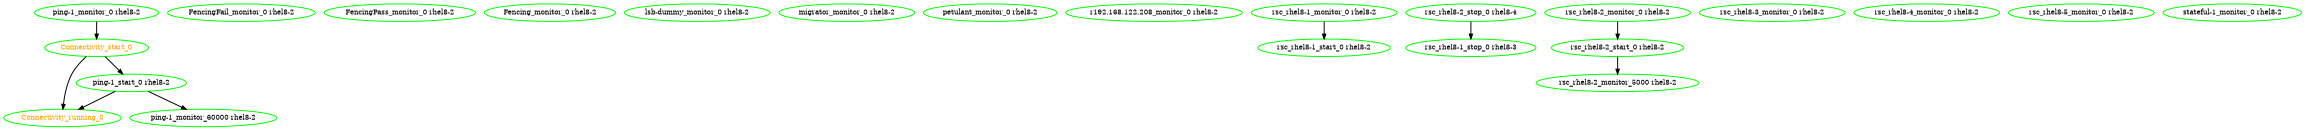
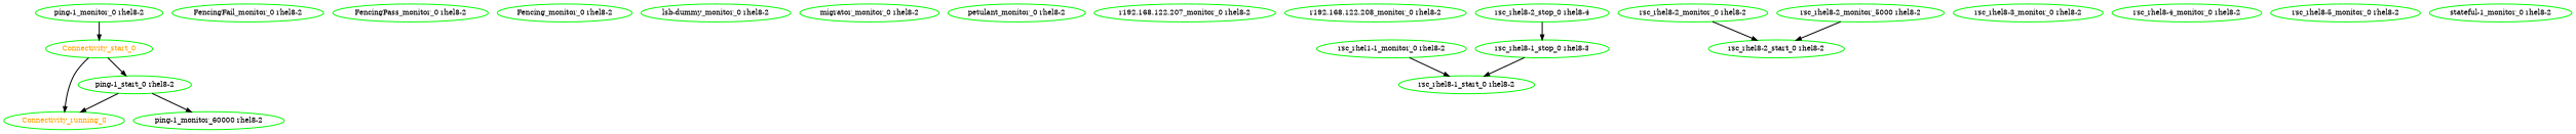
  digraph {
    node [color=green fontcolor=black style=bold]
    edge [style=bold]
    Connectivity_running_0 [fontcolor=orange]
    Connectivity_start_0 [fontcolor=orange]
    "ping-1_start_0 rhel8-2"
    "ping-1_monitor_60000 rhel8-2"
    "FencingFail_monitor_0 rhel8-2"
    "FencingPass_monitor_0 rhel8-2"
    "Fencing_monitor_0 rhel8-2"
    "lsb-dummy_monitor_0 rhel8-2"
    "migrator_monitor_0 rhel8-2"
    "petulant_monitor_0 rhel8-2"
    "ping-1_monitor_0 rhel8-2"
+   "r192.168.122.207_monitor_0 rhel8-2"
    "r192.168.122.208_monitor_0 rhel8-2"
-   "rsc_rhel8-1_monitor_0 rhel8-2"
+   "rsc_rhel8-1_monitor_0 rhel8-2" [label="rsc_rhel1-1_monitor_0 rhel8-2"]
    "rsc_rhel8-1_start_0 rhel8-2"
    "rsc_rhel8-1_stop_0 rhel8-3"
    "rsc_rhel8-2_monitor_0 rhel8-2"
    "rsc_rhel8-2_start_0 rhel8-2"
    "rsc_rhel8-2_monitor_5000 rhel8-2"
    "rsc_rhel8-2_stop_0 rhel8-4"
    "rsc_rhel8-3_monitor_0 rhel8-2"
    "rsc_rhel8-4_monitor_0 rhel8-2"
    "rsc_rhel8-5_monitor_0 rhel8-2"
    "stateful-1_monitor_0 rhel8-2"
    Connectivity_start_0 -> Connectivity_running_0
    Connectivity_start_0 -> "ping-1_start_0 rhel8-2"
    "ping-1_start_0 rhel8-2" -> Connectivity_running_0
    "ping-1_start_0 rhel8-2" -> "ping-1_monitor_60000 rhel8-2"
    "ping-1_monitor_0 rhel8-2" -> Connectivity_start_0
    "rsc_rhel8-1_monitor_0 rhel8-2" -> "rsc_rhel8-1_start_0 rhel8-2"
+   "rsc_rhel8-1_stop_0 rhel8-3" -> "rsc_rhel8-1_start_0 rhel8-2"
    "rsc_rhel8-2_monitor_0 rhel8-2" -> "rsc_rhel8-2_start_0 rhel8-2"
-   "rsc_rhel8-2_start_0 rhel8-2" -> "rsc_rhel8-2_monitor_5000 rhel8-2"
+   "rsc_rhel8-2_monitor_5000 rhel8-2" -> "rsc_rhel8-2_start_0 rhel8-2"
    "rsc_rhel8-2_stop_0 rhel8-4" -> "rsc_rhel8-1_stop_0 rhel8-3"
  }
